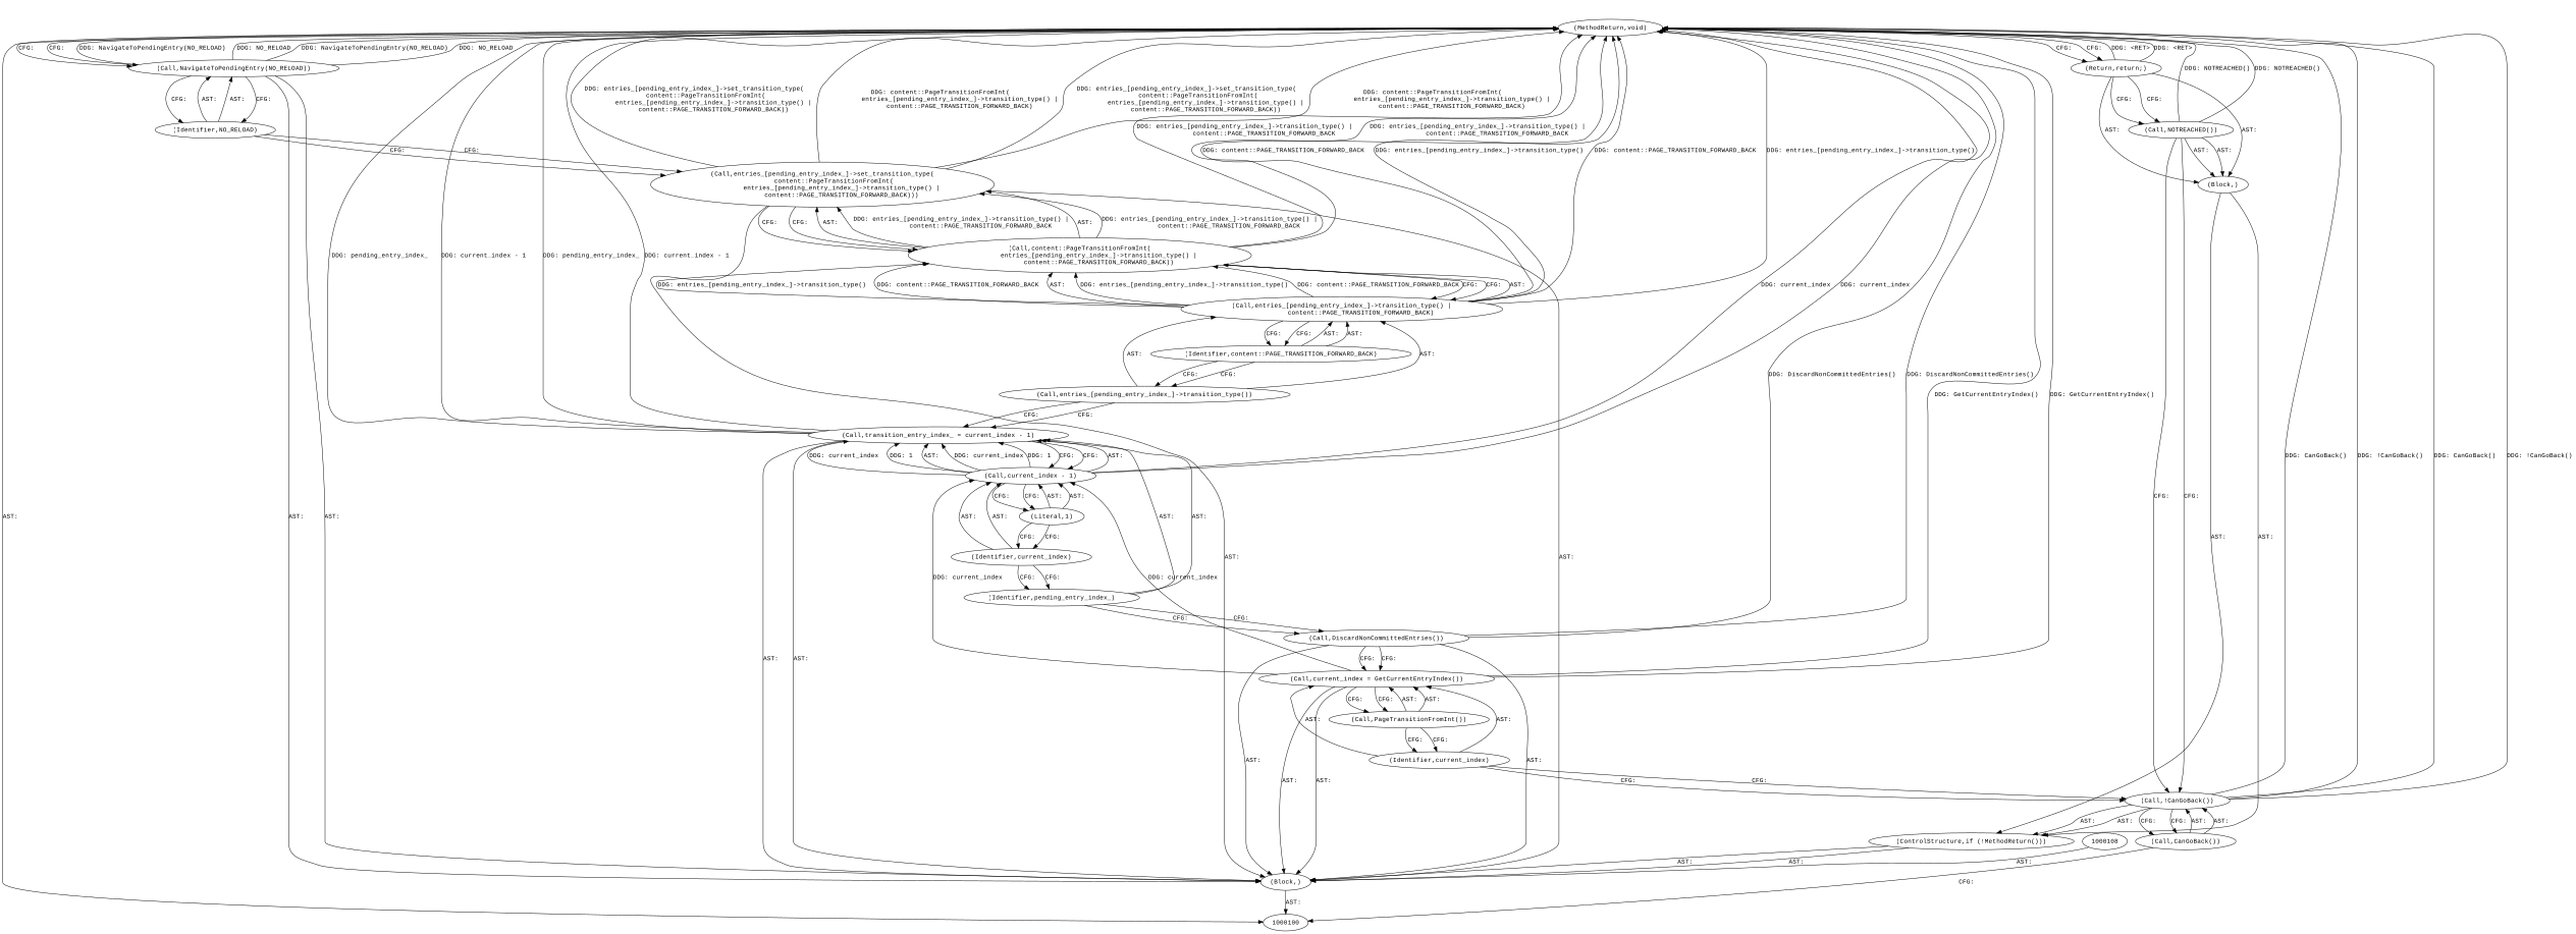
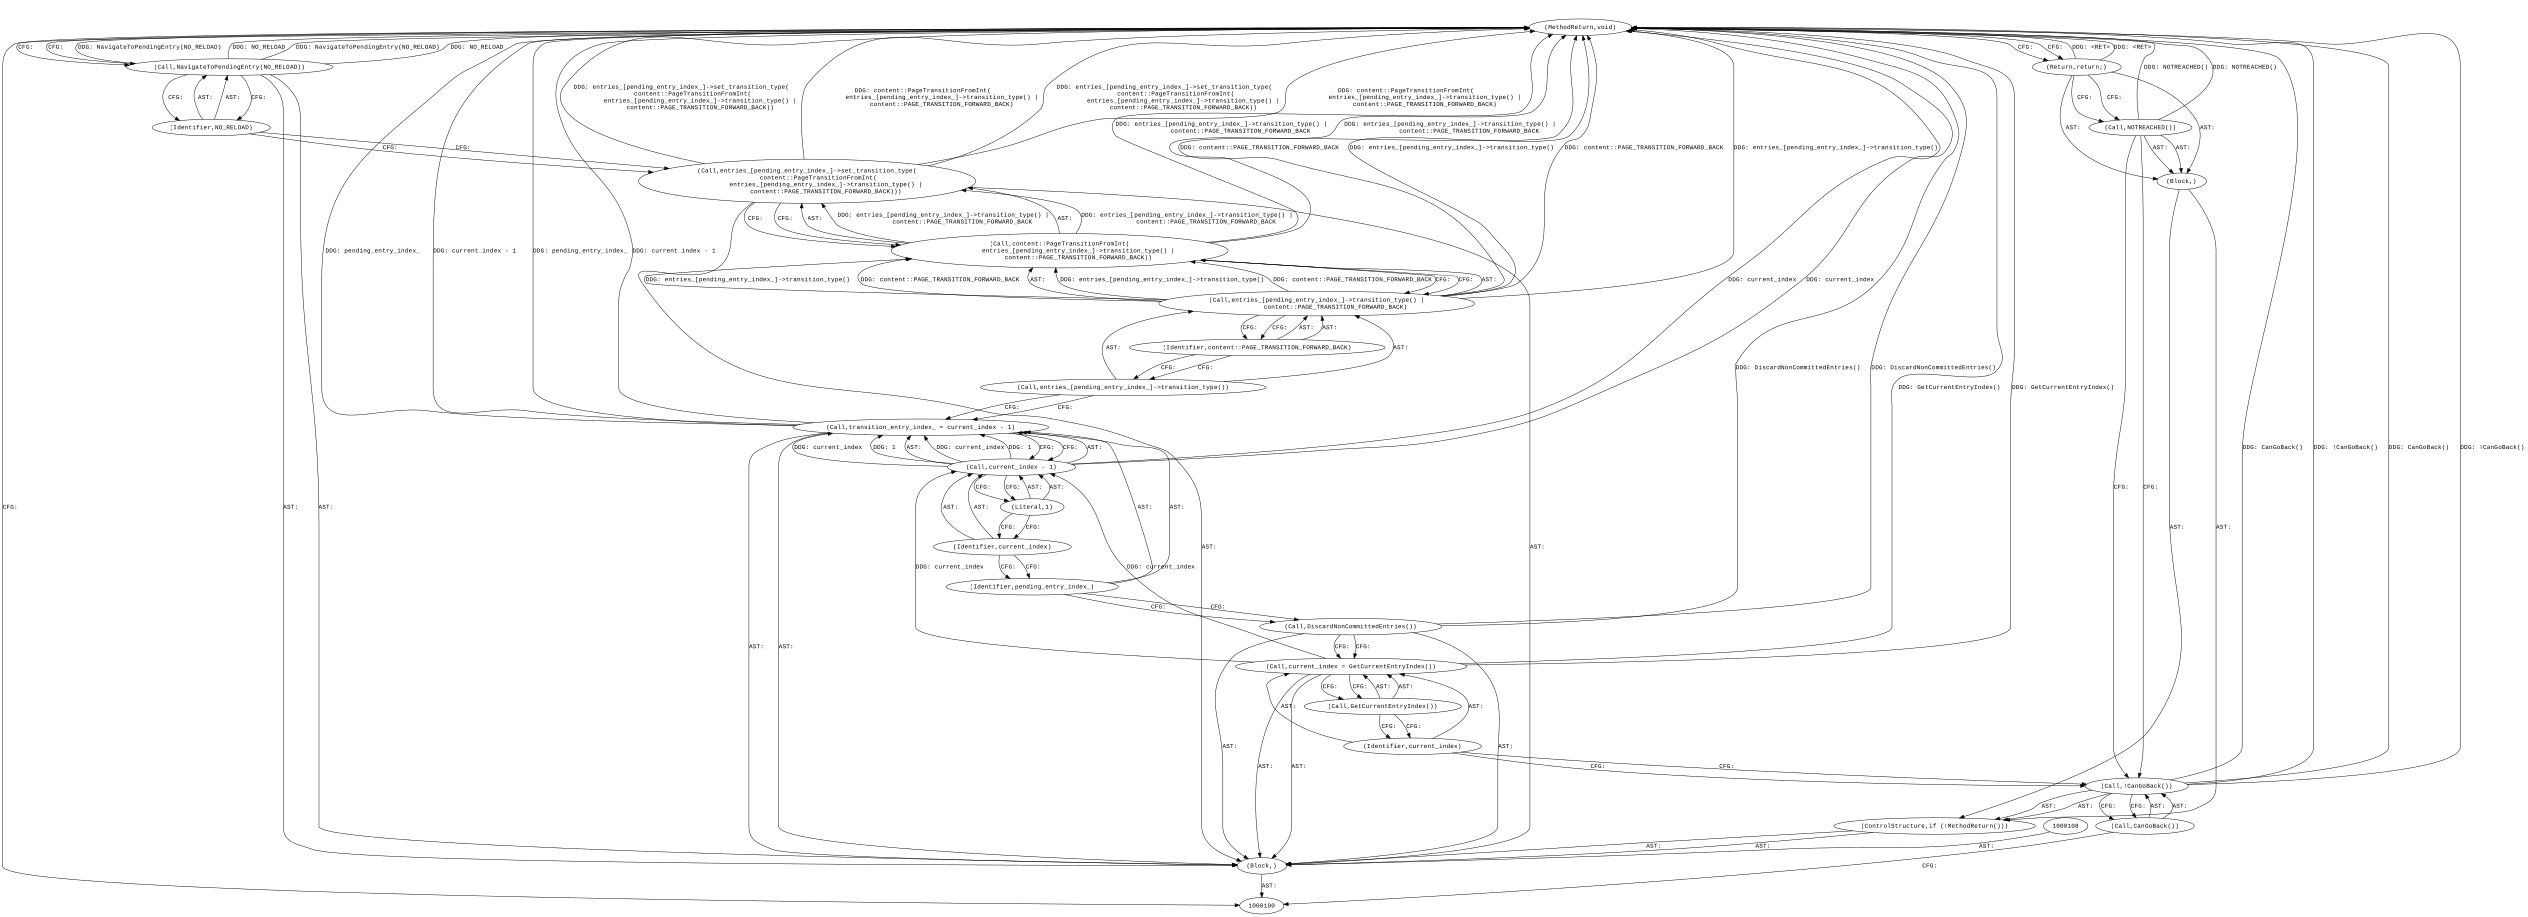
  digraph {
    fontname="Liberation Mono"
    node [fontname="Liberation Mono"]
    edge [fontname="Liberation Mono"]
    n1 [label="(MethodReturn,void)"]
    n2 [label="(Call,NavigateToPendingEntry(NO_RELOAD))"]
    n3 [label="(Return,return;)"]
    1000100
    n5 [label="(Block,)"]
    n6 [label="(Identifier,NO_RELOAD)"]
    n7 [label="(Block,)"]
    n8 [label="(Call,NOTREACHED())"]
    n9 [label="(Call,transition_entry_index_ = current_index - 1)"]
    n10 [label="(Call,current_index - 1)"]
    n11 [label="(Literal,1)"]
    n12 [label="(Identifier,pending_entry_index_)"]
    n13 [label="(Call,DiscardNonCommittedEntries())"]
    n14 [label="(Call,current_index = GetCurrentEntryIndex())"]
    n15 [label="(Identifier,current_index)"]
    n16 [label="(Call,entries_[pending_entry_index_]->set_transition_type(\n      content::PageTransitionFromInt(\n          entries_[pending_entry_index_]->transition_type() |\n          content::PAGE_TRANSITION_FORWARD_BACK)))"]
    n17 [label="(Call,content::PageTransitionFromInt(\n          entries_[pending_entry_index_]->transition_type() |\n          content::PAGE_TRANSITION_FORWARD_BACK))"]
    n18 [label="(Call,entries_[pending_entry_index_]->transition_type() |\n          content::PAGE_TRANSITION_FORWARD_BACK)"]
    n19 [label="(Identifier,content::PAGE_TRANSITION_FORWARD_BACK)"]
    n20 [label="(Call,entries_[pending_entry_index_]->transition_type())"]
    n21 [label="(ControlStructure,if (!MethodReturn()))"]
    n22 [label="(Call,!CanGoBack())"]
    n23 [label="(Call,CanGoBack())"]
-   n24 [label="(Call,PageTransitionFromInt())"]
+   n24 [label="(Call,GetCurrentEntryIndex())"]
    n25 [label="(Identifier,current_index)"]
    1000108
    n1 -> n2 [label="CFG: "]
    n1 -> n2 [label="CFG: "]
    n1 -> n3 [label="CFG: "]
    n1 -> n3 [label="CFG: "]
-   n1 -> 1000100 [label="AST: "]
+   n1 -> 1000100 [label="CFG: "]
    n2 -> n1 [label="DDG: NavigateToPendingEntry(NO_RELOAD)"]
    n2 -> n1 [label="DDG: NO_RELOAD"]
    n2 -> n1 [label="DDG: NavigateToPendingEntry(NO_RELOAD)"]
    n2 -> n1 [label="DDG: NO_RELOAD"]
    n2 -> n5 [label="AST: "]
    n2 -> n5 [label="AST: "]
    n2 -> n6 [label="CFG: "]
    n2 -> n6 [label="CFG: "]
    n3 -> n1 [label="DDG: <RET>"]
    n3 -> n1 [label="DDG: <RET>"]
    n3 -> n7 [label="AST: "]
    n3 -> n7 [label="AST: "]
    n3 -> n8 [label="CFG: "]
    n3 -> n8 [label="CFG: "]
    n5 -> 1000100 [label="AST: "]
    n6 -> n2 [label="AST: "]
    n6 -> n2 [label="AST: "]
    n6 -> n16 [label="CFG: "]
    n6 -> n16 [label="CFG: "]
    n7 -> n21 [label="AST: "]
    n7 -> n21 [label="AST: "]
    n8 -> n1 [label="DDG: NOTREACHED()"]
    n8 -> n1 [label="DDG: NOTREACHED()"]
    n8 -> n7 [label="AST: "]
    n8 -> n7 [label="AST: "]
    n8 -> n22 [label="CFG: "]
    n8 -> n22 [label="CFG: "]
    n9 -> n1 [label="DDG: pending_entry_index_"]
    n9 -> n1 [label="DDG: current_index - 1"]
    n9 -> n1 [label="DDG: pending_entry_index_"]
    n9 -> n1 [label="DDG: current_index - 1"]
    n9 -> n5 [label="AST: "]
    n9 -> n5 [label="AST: "]
    n9 -> n10 [label="CFG: "]
    n9 -> n10 [label="CFG: "]
    n10 -> n1 [label="DDG: current_index"]
    n10 -> n1 [label="DDG: current_index"]
    n10 -> n9 [label="AST: "]
    n10 -> n9 [label="DDG: current_index"]
    n10 -> n9 [label="DDG: 1"]
    n10 -> n9 [label="AST: "]
    n10 -> n9 [label="DDG: current_index"]
    n10 -> n9 [label="DDG: 1"]
    n10 -> n11 [label="CFG: "]
    n10 -> n11 [label="CFG: "]
    n11 -> n10 [label="AST: "]
    n11 -> n10 [label="AST: "]
    n11 -> n15 [label="CFG: "]
    n11 -> n15 [label="CFG: "]
    n12 -> n9 [label="AST: "]
    n12 -> n9 [label="AST: "]
    n12 -> n13 [label="CFG: "]
    n12 -> n13 [label="CFG: "]
    n13 -> n1 [label="DDG: DiscardNonCommittedEntries()"]
    n13 -> n1 [label="DDG: DiscardNonCommittedEntries()"]
    n13 -> n5 [label="AST: "]
    n13 -> n5 [label="AST: "]
    n13 -> n14 [label="CFG: "]
    n13 -> n14 [label="CFG: "]
    n14 -> n1 [label="DDG: GetCurrentEntryIndex()"]
    n14 -> n1 [label="DDG: GetCurrentEntryIndex()"]
    n14 -> n5 [label="AST: "]
    n14 -> n5 [label="AST: "]
    n14 -> n10 [label="DDG: current_index"]
    n14 -> n10 [label="DDG: current_index"]
    n14 -> n24 [label="CFG: "]
    n14 -> n24 [label="CFG: "]
    n15 -> n10 [label="AST: "]
    n15 -> n10 [label="AST: "]
    n15 -> n12 [label="CFG: "]
    n15 -> n12 [label="CFG: "]
    n16 -> n1 [label="DDG: entries_[pending_entry_index_]->set_transition_type(\n      content::PageTransitionFromInt(\n          entries_[pending_entry_index_]->transition_type() |\n          content::PAGE_TRANSITION_FORWARD_BACK))"]
    n16 -> n1 [label="DDG: content::PageTransitionFromInt(\n          entries_[pending_entry_index_]->transition_type() |\n          content::PAGE_TRANSITION_FORWARD_BACK)"]
    n16 -> n1 [label="DDG: entries_[pending_entry_index_]->set_transition_type(\n      content::PageTransitionFromInt(\n          entries_[pending_entry_index_]->transition_type() |\n          content::PAGE_TRANSITION_FORWARD_BACK))"]
    n16 -> n1 [label="DDG: content::PageTransitionFromInt(\n          entries_[pending_entry_index_]->transition_type() |\n          content::PAGE_TRANSITION_FORWARD_BACK)"]
    n16 -> n5 [label="AST: "]
    n16 -> n5 [label="AST: "]
    n16 -> n17 [label="CFG: "]
    n16 -> n17 [label="CFG: "]
    n17 -> n1 [label="DDG: entries_[pending_entry_index_]->transition_type() |\n          content::PAGE_TRANSITION_FORWARD_BACK"]
    n17 -> n1 [label="DDG: entries_[pending_entry_index_]->transition_type() |\n          content::PAGE_TRANSITION_FORWARD_BACK"]
    n17 -> n16 [label="AST: "]
    n17 -> n16 [label="DDG: entries_[pending_entry_index_]->transition_type() |\n          content::PAGE_TRANSITION_FORWARD_BACK"]
    n17 -> n16 [label="AST: "]
    n17 -> n16 [label="DDG: entries_[pending_entry_index_]->transition_type() |\n          content::PAGE_TRANSITION_FORWARD_BACK"]
    n17 -> n18 [label="CFG: "]
    n17 -> n18 [label="CFG: "]
    n18 -> n1 [label="DDG: content::PAGE_TRANSITION_FORWARD_BACK"]
    n18 -> n1 [label="DDG: entries_[pending_entry_index_]->transition_type()"]
    n18 -> n1 [label="DDG: content::PAGE_TRANSITION_FORWARD_BACK"]
    n18 -> n1 [label="DDG: entries_[pending_entry_index_]->transition_type()"]
    n18 -> n17 [label="AST: "]
    n18 -> n17 [label="DDG: entries_[pending_entry_index_]->transition_type()"]
    n18 -> n17 [label="DDG: content::PAGE_TRANSITION_FORWARD_BACK"]
    n18 -> n17 [label="AST: "]
    n18 -> n17 [label="DDG: entries_[pending_entry_index_]->transition_type()"]
    n18 -> n17 [label="DDG: content::PAGE_TRANSITION_FORWARD_BACK"]
    n18 -> n19 [label="CFG: "]
    n18 -> n19 [label="CFG: "]
    n19 -> n18 [label="AST: "]
    n19 -> n18 [label="AST: "]
    n19 -> n20 [label="CFG: "]
    n19 -> n20 [label="CFG: "]
    n20 -> n9 [label="CFG: "]
    n20 -> n9 [label="CFG: "]
    n20 -> n18 [label="AST: "]
    n20 -> n18 [label="AST: "]
    n21 -> n5 [label="AST: "]
    n21 -> n5 [label="AST: "]
    n22 -> n1 [label="DDG: CanGoBack()"]
    n22 -> n1 [label="DDG: !CanGoBack()"]
    n22 -> n1 [label="DDG: CanGoBack()"]
    n22 -> n1 [label="DDG: !CanGoBack()"]
    n22 -> n21 [label="AST: "]
    n22 -> n21 [label="AST: "]
    n22 -> n23 [label="CFG: "]
    n22 -> n23 [label="CFG: "]
    n23 -> 1000100 [label="CFG: "]
    n23 -> n22 [label="AST: "]
    n23 -> n22 [label="AST: "]
    n24 -> n14 [label="AST: "]
    n24 -> n14 [label="AST: "]
    n24 -> n25 [label="CFG: "]
    n24 -> n25 [label="CFG: "]
    n25 -> n14 [label="AST: "]
    n25 -> n14 [label="AST: "]
    n25 -> n22 [label="CFG: "]
    n25 -> n22 [label="CFG: "]
    1000108 -> n5 [label="AST: "]
  }
